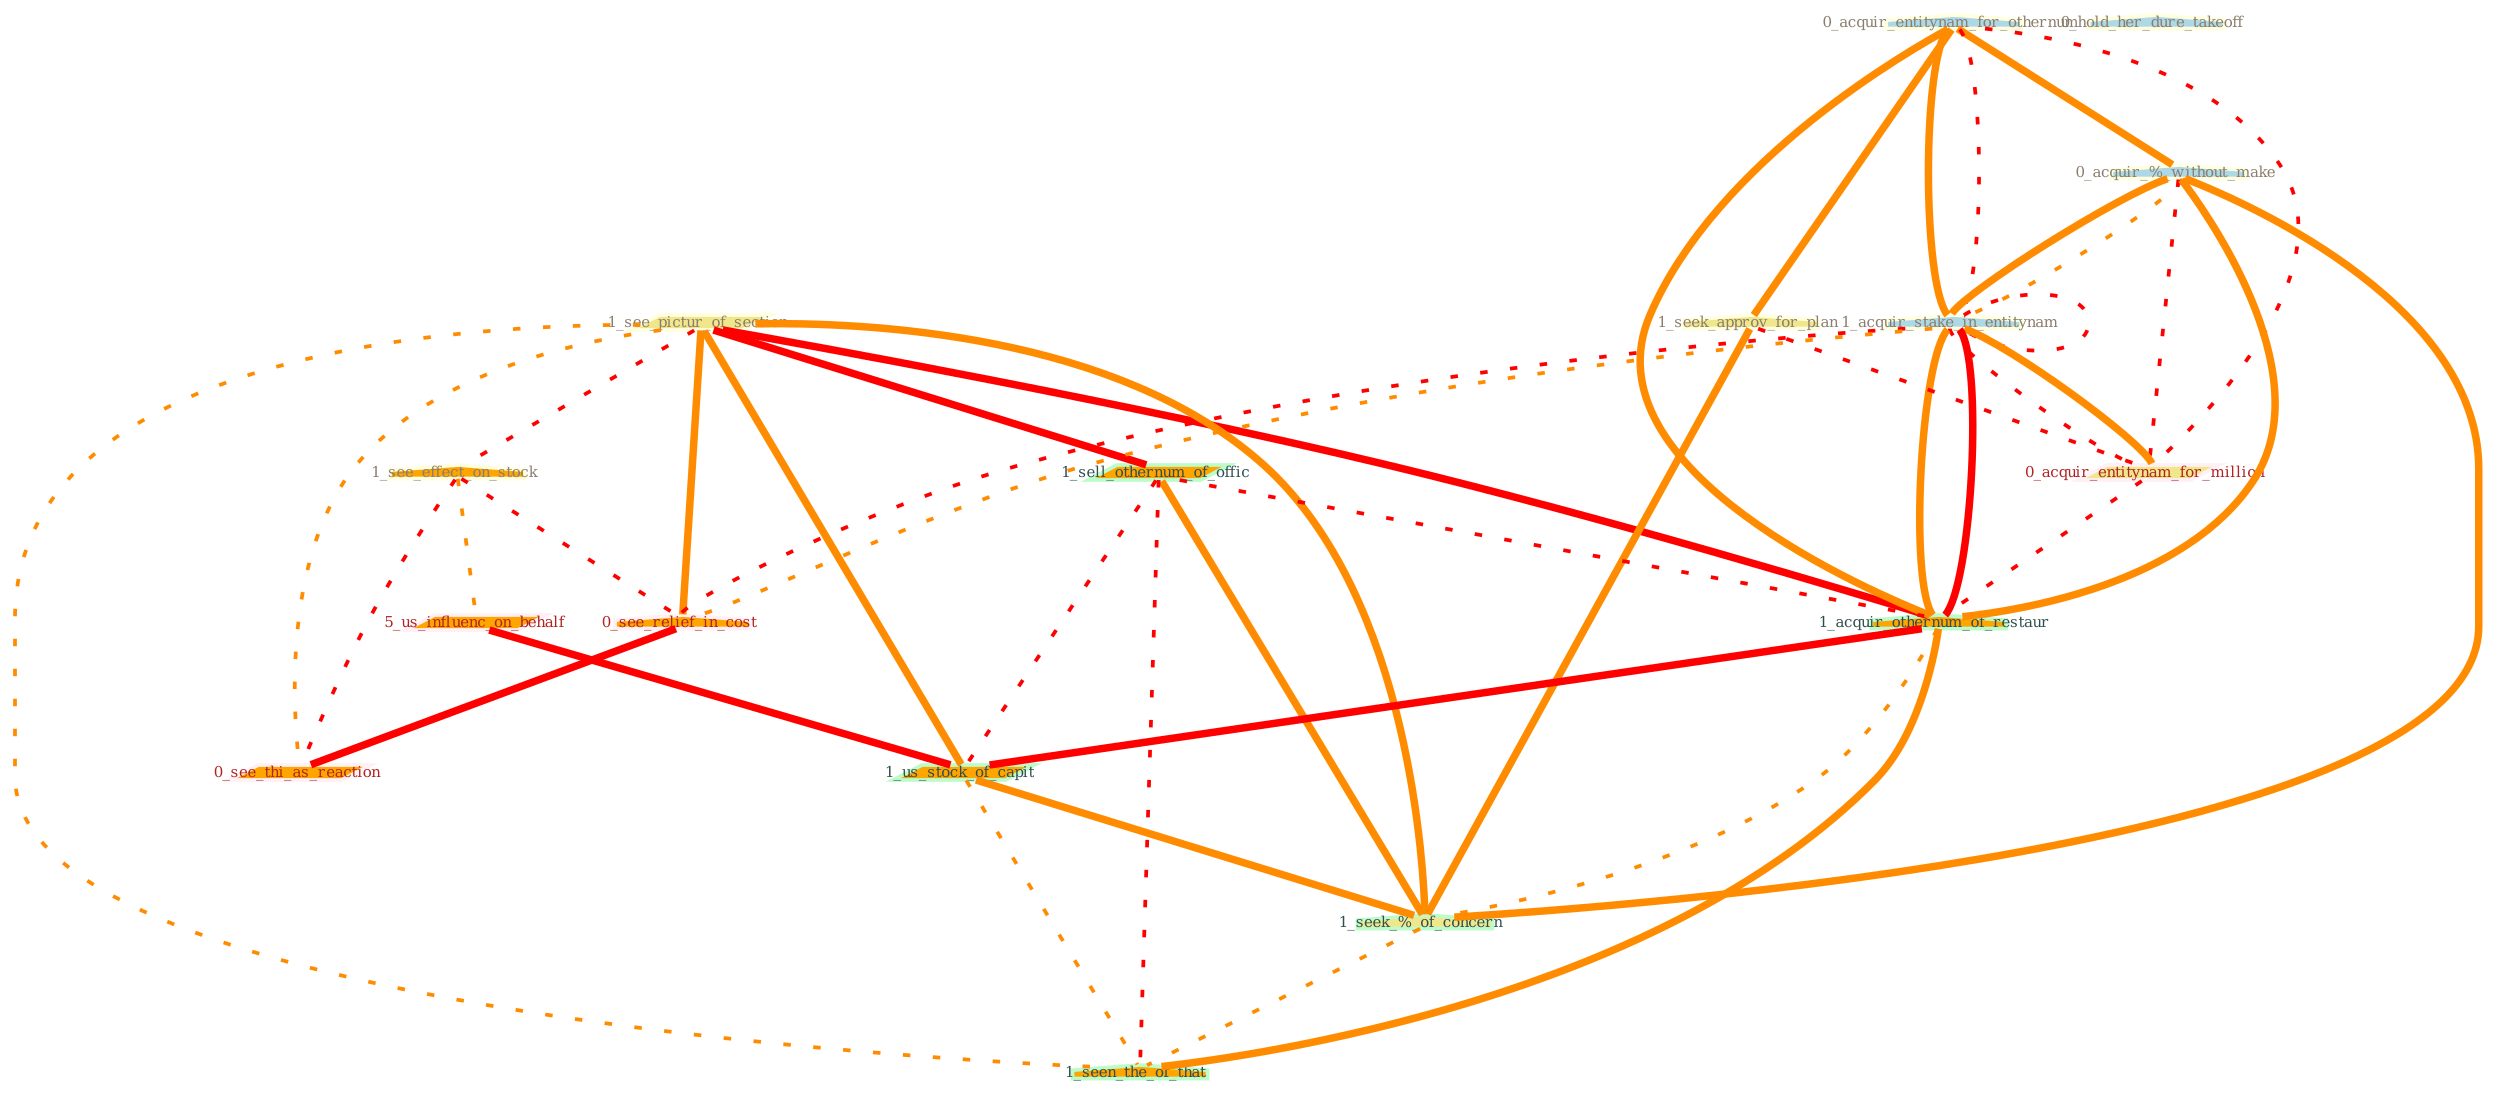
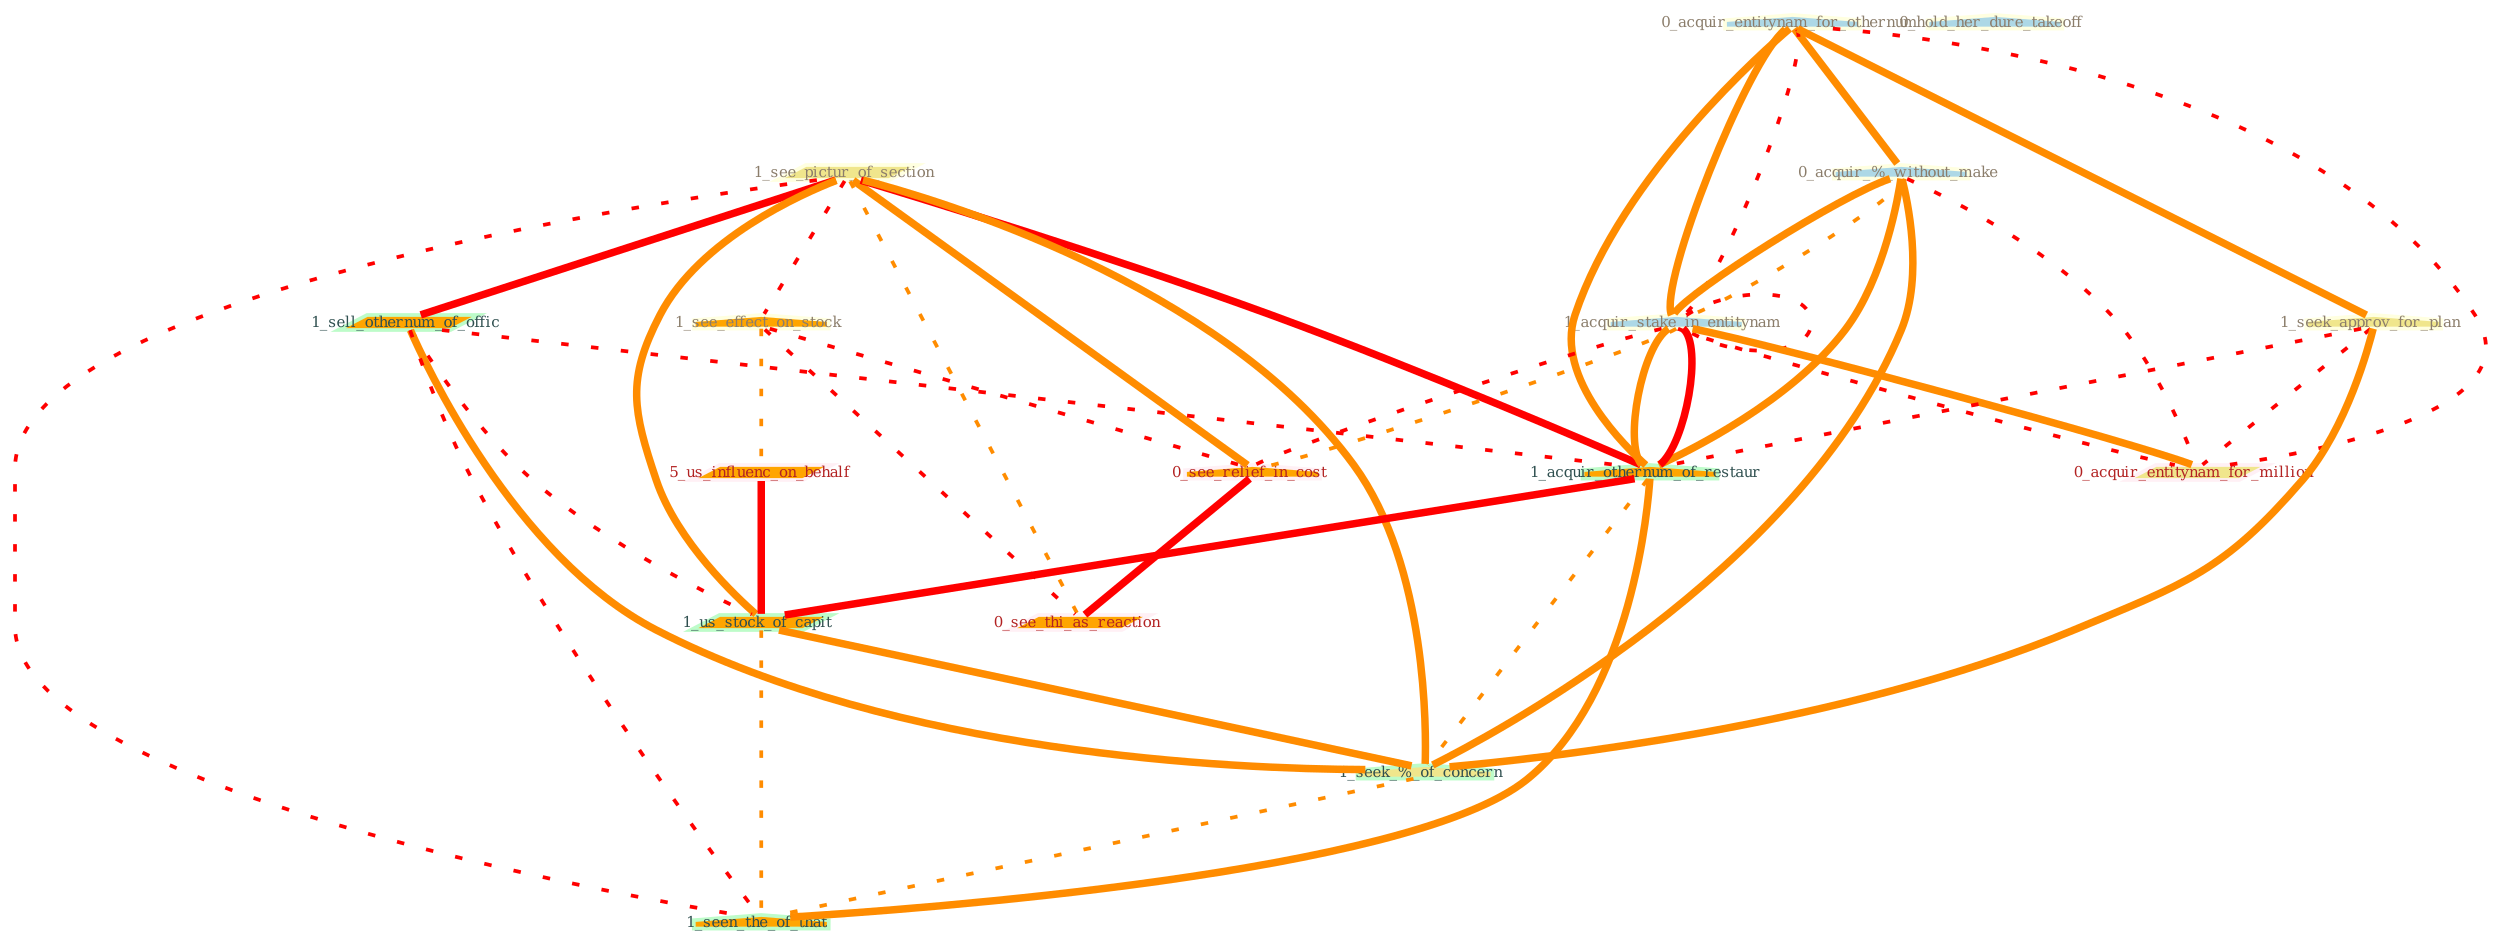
  graph {
    node [color="#ffffe0" fillcolor=orange fixedsize=true fontcolor="#8b7d6b" fontsize=4 shape=house style=filled]
    edge [color=darkorange style=dotted w=1]
    "1_see_pictur_of_section " [fillcolor=khaki height=.06 shape=parallelogram width=.5]
    "0_acquir_entitynam_for_othernum " [fillcolor=lightblue height=.06 width=.5]
    "0_acquir_%_without_make " [fillcolor=lightblue height=.06 width=.5]
    "1_see_effect_on_stock " [height=.06 width=.5]
    "1_acquir_stake_in_entitynam " [fillcolor=lightblue height=.06 width=.5]
    "0_hold_her_dure_takeoff " [fillcolor=lightblue height=.06 width=.5]
    "1_seek_approv_for_plan " [fillcolor=khaki height=.06 width=.5]
    "0_acquir_entitynam_for_million " [color="#fff0f5" fillcolor=khaki fontcolor="#b22222" height=.06 shape=parallelogram width=.5]
    n9 [color="#fff0f5" fontcolor="#b22222" height=.06 label="5_us_influenc_on_behalf" shape=parallelogram width=.5]
    "0_see_relief_in_cost " [color="#fff0f5" fontcolor="#b22222" height=.06 width=.5]
    "0_see_thi_as_reaction " [color="#fff0f5" fontcolor="#b22222" height=.06 shape=parallelogram width=.5]
    "1_sell_othernum_of_offic " [color="#BDFCC9" fontcolor="#2f4f4f" height=.06 shape=parallelogram width=.5]
    "1_acquir_othernum_of_restaur " [color="#BDFCC9" fontcolor="#2f4f4f" height=.06 width=.5]
    "1_us_stock_of_capit " [color="#BDFCC9" fontcolor="#2f4f4f" height=.06 shape=parallelogram width=.5]
    "1_seek_%_of_concern " [color="#BDFCC9" fillcolor=khaki fontcolor="#2f4f4f" height=.06 width=.5]
    "1_seen_the_of_that " [color="#BDFCC9" fontcolor="#2f4f4f" height=.06 width=.5]
    subgraph sub_1 {
      "1_see_pictur_of_section "
      "0_acquir_entitynam_for_othernum "
      "0_acquir_%_without_make "
      "1_see_effect_on_stock "
      "1_acquir_stake_in_entitynam "
      "0_hold_her_dure_takeoff "
      "1_seek_approv_for_plan "
    }
    subgraph sub_2 {
      "0_acquir_entitynam_for_million "
      n9
      "0_see_relief_in_cost "
      "0_see_thi_as_reaction "
    }
    "1_see_pictur_of_section " -- "1_see_effect_on_stock " [color=red]
    "1_see_pictur_of_section " -- "0_see_relief_in_cost " [style=bold]
    "1_see_pictur_of_section " -- "0_see_thi_as_reaction "
    "1_see_pictur_of_section " -- "1_sell_othernum_of_offic " [color=red style=bold]
    "1_see_pictur_of_section " -- "1_acquir_othernum_of_restaur " [color=red style=bold]
    "1_see_pictur_of_section " -- "1_us_stock_of_capit " [style=bold]
    "1_see_pictur_of_section " -- "1_seek_%_of_concern " [style=bold]
-   "1_see_pictur_of_section " -- "1_seen_the_of_that "
+   "1_see_pictur_of_section " -- "1_seen_the_of_that " [color=red]
    "0_acquir_entitynam_for_othernum " -- "0_acquir_%_without_make " [style=bold]
    "0_acquir_entitynam_for_othernum " -- "1_acquir_stake_in_entitynam " [style=bold]
    "0_acquir_entitynam_for_othernum " -- "1_acquir_stake_in_entitynam " [color=red]
    "0_acquir_entitynam_for_othernum " -- "1_seek_approv_for_plan " [style=bold]
    "0_acquir_entitynam_for_othernum " -- "0_acquir_entitynam_for_million " [color=red w=3]
    "0_acquir_entitynam_for_othernum " -- "1_acquir_othernum_of_restaur " [style=bold]
    "0_acquir_%_without_make " -- "1_acquir_stake_in_entitynam " [style=bold]
    "0_acquir_%_without_make " -- "1_acquir_stake_in_entitynam "
    "0_acquir_%_without_make " -- "0_acquir_entitynam_for_million " [color=red]
    "0_acquir_%_without_make " -- "1_acquir_othernum_of_restaur " [style=bold]
    "0_acquir_%_without_make " -- "1_seek_%_of_concern " [style=bold]
    "1_see_effect_on_stock " -- n9
    "1_see_effect_on_stock " -- "0_see_relief_in_cost " [color=red]
    "1_see_effect_on_stock " -- "0_see_thi_as_reaction " [color=red]
    "1_acquir_stake_in_entitynam " -- "1_acquir_stake_in_entitynam " [color=red w=4]
    "1_acquir_stake_in_entitynam " -- "0_acquir_entitynam_for_million " [color=red]
    "1_acquir_stake_in_entitynam " -- "0_acquir_entitynam_for_million " [style=bold]
    "1_acquir_stake_in_entitynam " -- "0_see_relief_in_cost " [color=red]
    "1_acquir_stake_in_entitynam " -- "0_see_relief_in_cost "
    "1_acquir_stake_in_entitynam " -- "1_acquir_othernum_of_restaur " [style=bold]
    "1_acquir_stake_in_entitynam " -- "1_acquir_othernum_of_restaur " [color=red style=bold]
    "1_seek_approv_for_plan " -- "0_acquir_entitynam_for_million " [color=red]
    "1_seek_approv_for_plan " -- "1_seek_%_of_concern " [style=bold]
-   "0_acquir_entitynam_for_million " -- "1_acquir_othernum_of_restaur " [color=red]
+   "1_seek_approv_for_plan " -- "1_acquir_othernum_of_restaur " [color=red]
    n9 -- "1_us_stock_of_capit " [color=red style=bold]
    "0_see_relief_in_cost " -- "0_see_thi_as_reaction " [color=red style=bold]
    "1_sell_othernum_of_offic " -- "1_acquir_othernum_of_restaur " [color=red w=2]
    "1_sell_othernum_of_offic " -- "1_us_stock_of_capit " [color=red]
    "1_sell_othernum_of_offic " -- "1_seek_%_of_concern " [style=bold]
    "1_sell_othernum_of_offic " -- "1_seen_the_of_that " [color=red]
    "1_acquir_othernum_of_restaur " -- "1_us_stock_of_capit " [color=red style=bold]
    "1_acquir_othernum_of_restaur " -- "1_seek_%_of_concern "
    "1_acquir_othernum_of_restaur " -- "1_seen_the_of_that " [style=bold]
    "1_us_stock_of_capit " -- "1_seek_%_of_concern " [style=bold]
    "1_us_stock_of_capit " -- "1_seen_the_of_that "
    "1_seek_%_of_concern " -- "1_seen_the_of_that "
  }
